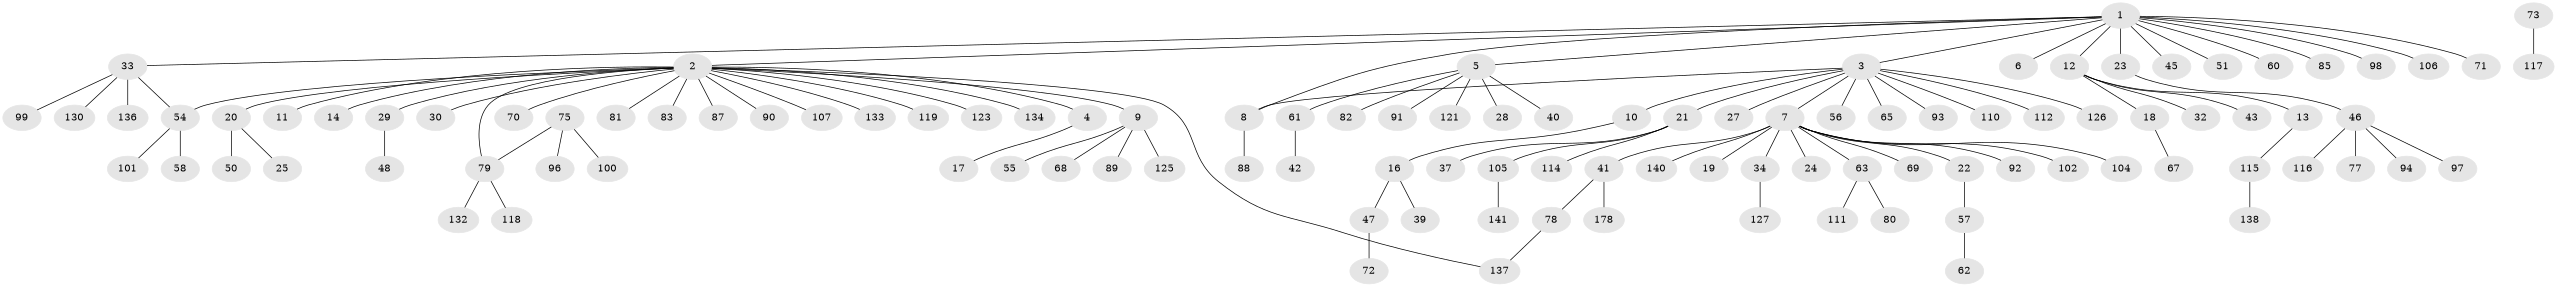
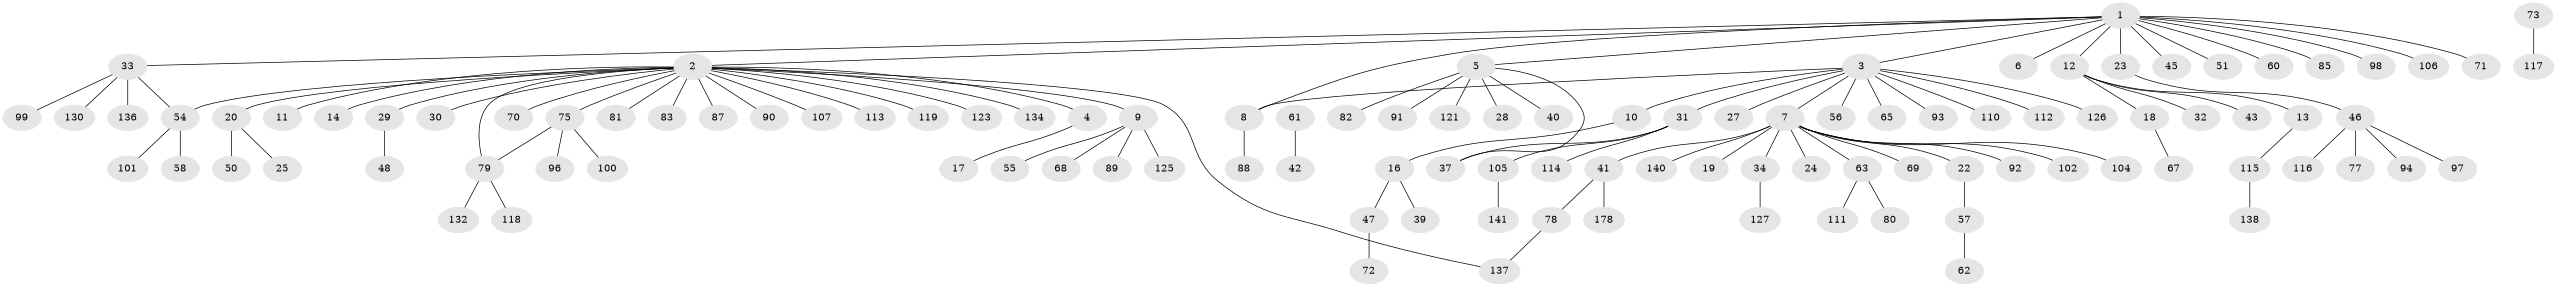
  graph {
    node [color=gray90 style=filled]
    1 [super="+133"]
    2 [super="+49"]
    3 [super="+95"]
    5 [super="+26"]
    6 [super="+131"]
    8
    12 [super="+139"]
    23
    33 [super="+38"]
    45
    51 [super="+64"]
    60
    85 [super="+103"]
    98
    106
    71
    4 [super="+15"]
    9 [super="+120"]
    11
    14
    20
    29 [super="+36"]
    30
    54 [super="+74"]
    70
    75 [super="+147"]
    79 [super="+124"]
    81 [super="+145"]
    83
    87
    90
    107
-   113 [label=133]
+   113
    119
    123
    134
    137
    7 [super="+129"]
    10 [super="+144"]
-   21 [super="+35"]
+   21 [super="+35" label=31]
    27 [super="+59"]
    56
    65
    93
    110
    112 [super="+122"]
    126
    28 [super="+143"]
    40
    61
    82
    91
    121 [super="+146"]
    88
    13
    18 [super="+52"]
    32 [super="+109"]
    43
    46 [super="+53"]
    99
    130
    136
    17 [super="+128"]
    55
    68
    89
    125
    25
    50
    48 [super="+86"]
    58
    101
    73
    117
    96
    100
    118
    132
    19
    22 [super="+31"]
    24
    34
    41 [super="+76"]
    63 [super="+84"]
    69
    92
    102
    104
    140
    16
    37
    105
    114
    42 [super="+44"]
    57
    127 [super="+142"]
    78
    n98 [label=178]
    80
    111
    39
    47 [super="+66"]
    115 [super="+135"]
    67
    138
    72
    141
    62
    77
    94
    97
    116
    1 -- 2
    1 -- 3
    1 -- 5
    1 -- 6
    1 -- 8
    1 -- 12
    1 -- 23
    1 -- 33
    1 -- 45
    1 -- 51
    1 -- 60
    1 -- 85
    1 -- 98
    1 -- 106
    1 -- 71
    2 -- 4
    2 -- 9
    2 -- 11
    2 -- 14
    2 -- 20
    2 -- 29
    2 -- 30
    2 -- 54
    2 -- 70
+   2 -- 75
    2 -- 79
    2 -- 81
    2 -- 83
    2 -- 87
    2 -- 90
    2 -- 107
    2 -- 113
    2 -- 119
    2 -- 123
    2 -- 134
    2 -- 137
    3 -- 8
    3 -- 7
    3 -- 10
    3 -- 21
    3 -- 27
    3 -- 56
    3 -- 65
    3 -- 93
    3 -- 110
    3 -- 112
    3 -- 126
    5 -- 28
    5 -- 40
-   5 -- 61
+   5 -- 37
    5 -- 82
    5 -- 91
    5 -- 121
    8 -- 88
    12 -- 13
    12 -- 18
    12 -- 32
    12 -- 43
    23 -- 46
    33 -- 54
    33 -- 99
    33 -- 130
    33 -- 136
    4 -- 17
    9 -- 55
    9 -- 68
    9 -- 89
    9 -- 125
    20 -- 25
    20 -- 50
    29 -- 48
    54 -- 58
    54 -- 101
    75 -- 79
    75 -- 96
    75 -- 100
    79 -- 118
    79 -- 132
    7 -- 19
    7 -- 22
    7 -- 24
    7 -- 34
    7 -- 41
    7 -- 63
    7 -- 69
    7 -- 92
    7 -- 102
    7 -- 104
    7 -- 140
    10 -- 16
    21 -- 37
    21 -- 105
    21 -- 114
    61 -- 42
    13 -- 115
    18 -- 67
    46 -- 77
    46 -- 94
    46 -- 97
    46 -- 116
    73 -- 117
    22 -- 57
    34 -- 127
    41 -- 78
    41 -- n98
    63 -- 80
    63 -- 111
    16 -- 39
    16 -- 47
    105 -- 141
    57 -- 62
    78 -- 137
    47 -- 72
    115 -- 138
  }
